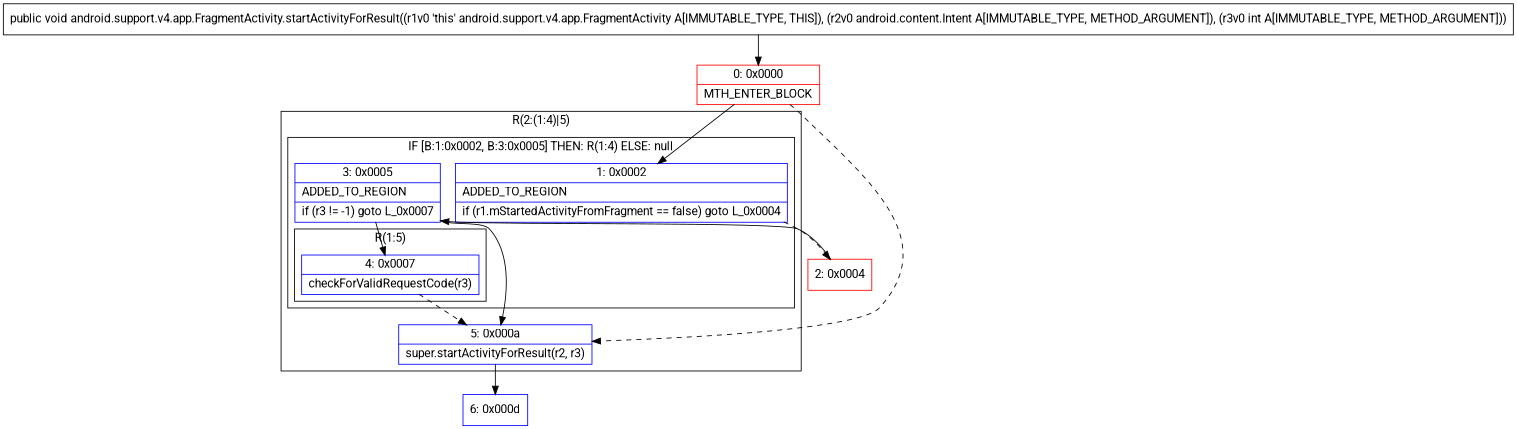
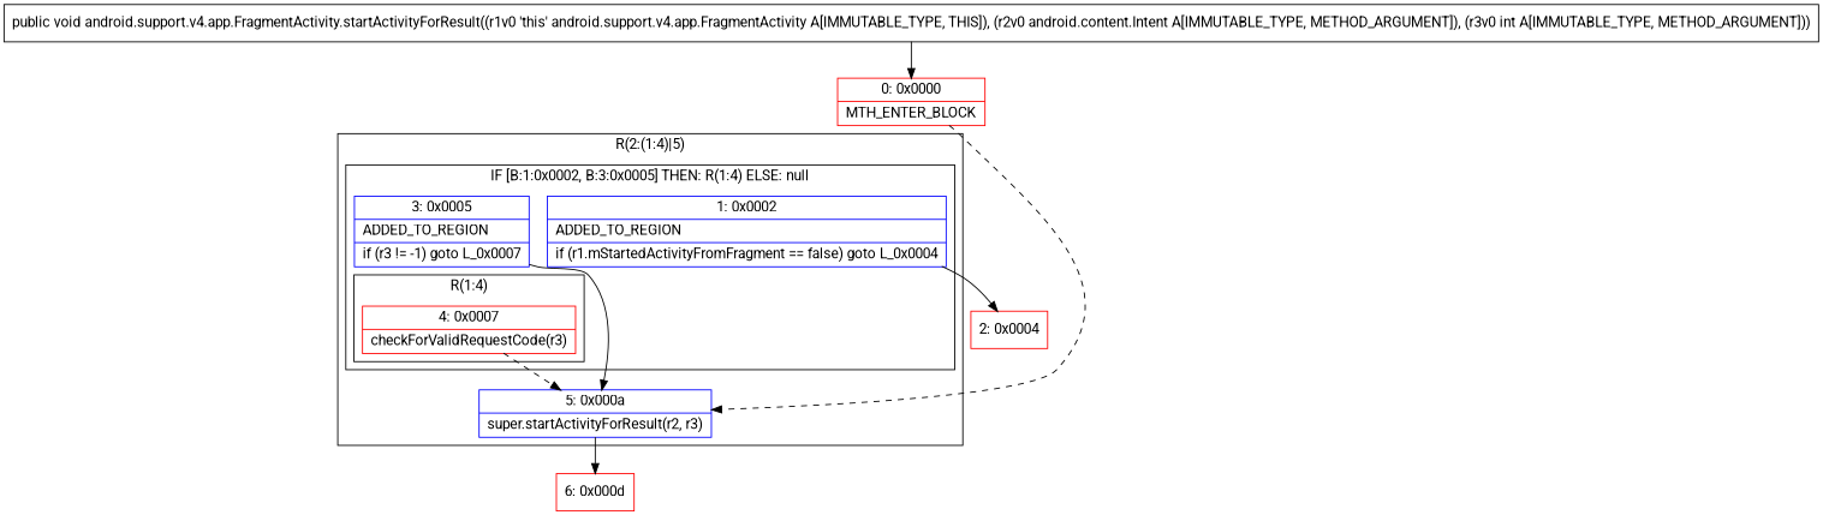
  digraph {
    fontname=Roboto
    node [color=blue fontname=Roboto shape=record]
    edge [fontname=Roboto]
-   n1 [label="{4\:\ 0x0007|checkForValidRequestCode(r3)\l}"]
+   n1 [color=red label="{4\:\ 0x0007|checkForValidRequestCode(r3)\l}"]
    n2 [label="{1\:\ 0x0002|ADDED_TO_REGION\l|if (r1.mStartedActivityFromFragment == false) goto L_0x0004\l}"]
    n3 [label="{3\:\ 0x0005|ADDED_TO_REGION\l|if (r3 != \-1) goto L_0x0007\l}"]
    n4 [label="{5\:\ 0x000a|super.startActivityForResult(r2, r3)\l}"]
    n5 [color=red label="{2\:\ 0x0004}"]
-   n6 [label="{6\:\ 0x000d}"]
+   n6 [color=red label="{6\:\ 0x000d}"]
    n7 [color=red label="{0\:\ 0x0000|MTH_ENTER_BLOCK\l}"]
    n8 [label="{public void android.support.v4.app.FragmentActivity.startActivityForResult((r1v0 'this' android.support.v4.app.FragmentActivity A[IMMUTABLE_TYPE, THIS]), (r2v0 android.content.Intent A[IMMUTABLE_TYPE, METHOD_ARGUMENT]), (r3v0 int A[IMMUTABLE_TYPE, METHOD_ARGUMENT])) }" color=""]
    subgraph cluster_1 {
      label="R(2:(1:4)|5)"
      n4
      subgraph cluster_2 {
        label="IF [B:1:0x0002, B:3:0x0005] THEN: R(1:4) ELSE: null"
        n2
        n3
        subgraph cluster_3 {
-         label="R(1:5)"
+         label="R(1:4)"
          n1
        }
      }
    }
    n1 -> n4 [style=dashed]
-   n2 -> n5 [style=dashed]
-   n3 -> n1
+   n2 -> n5
    n3 -> n4 [style=solid]
    n4 -> n6
-   n5 -> n3
-   n7 -> n2
    n7 -> n4 [style=dashed]
    n8 -> n7
  }
